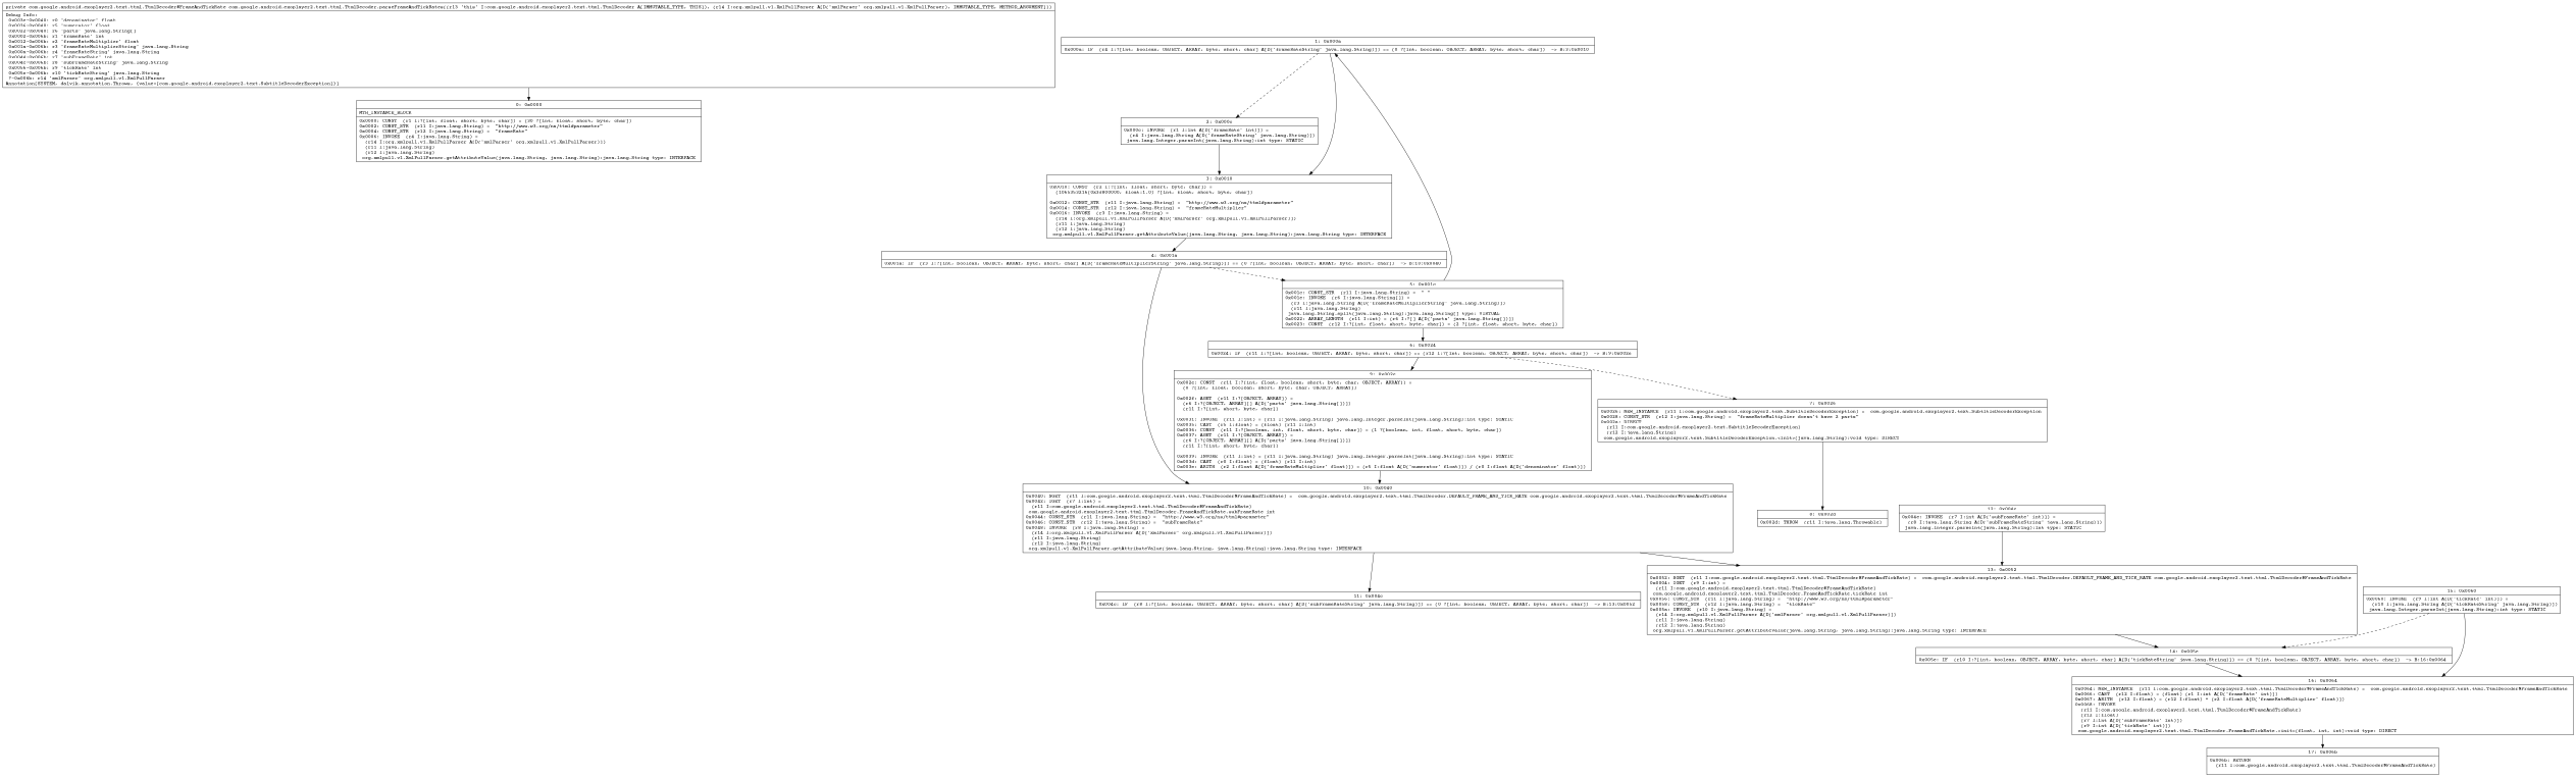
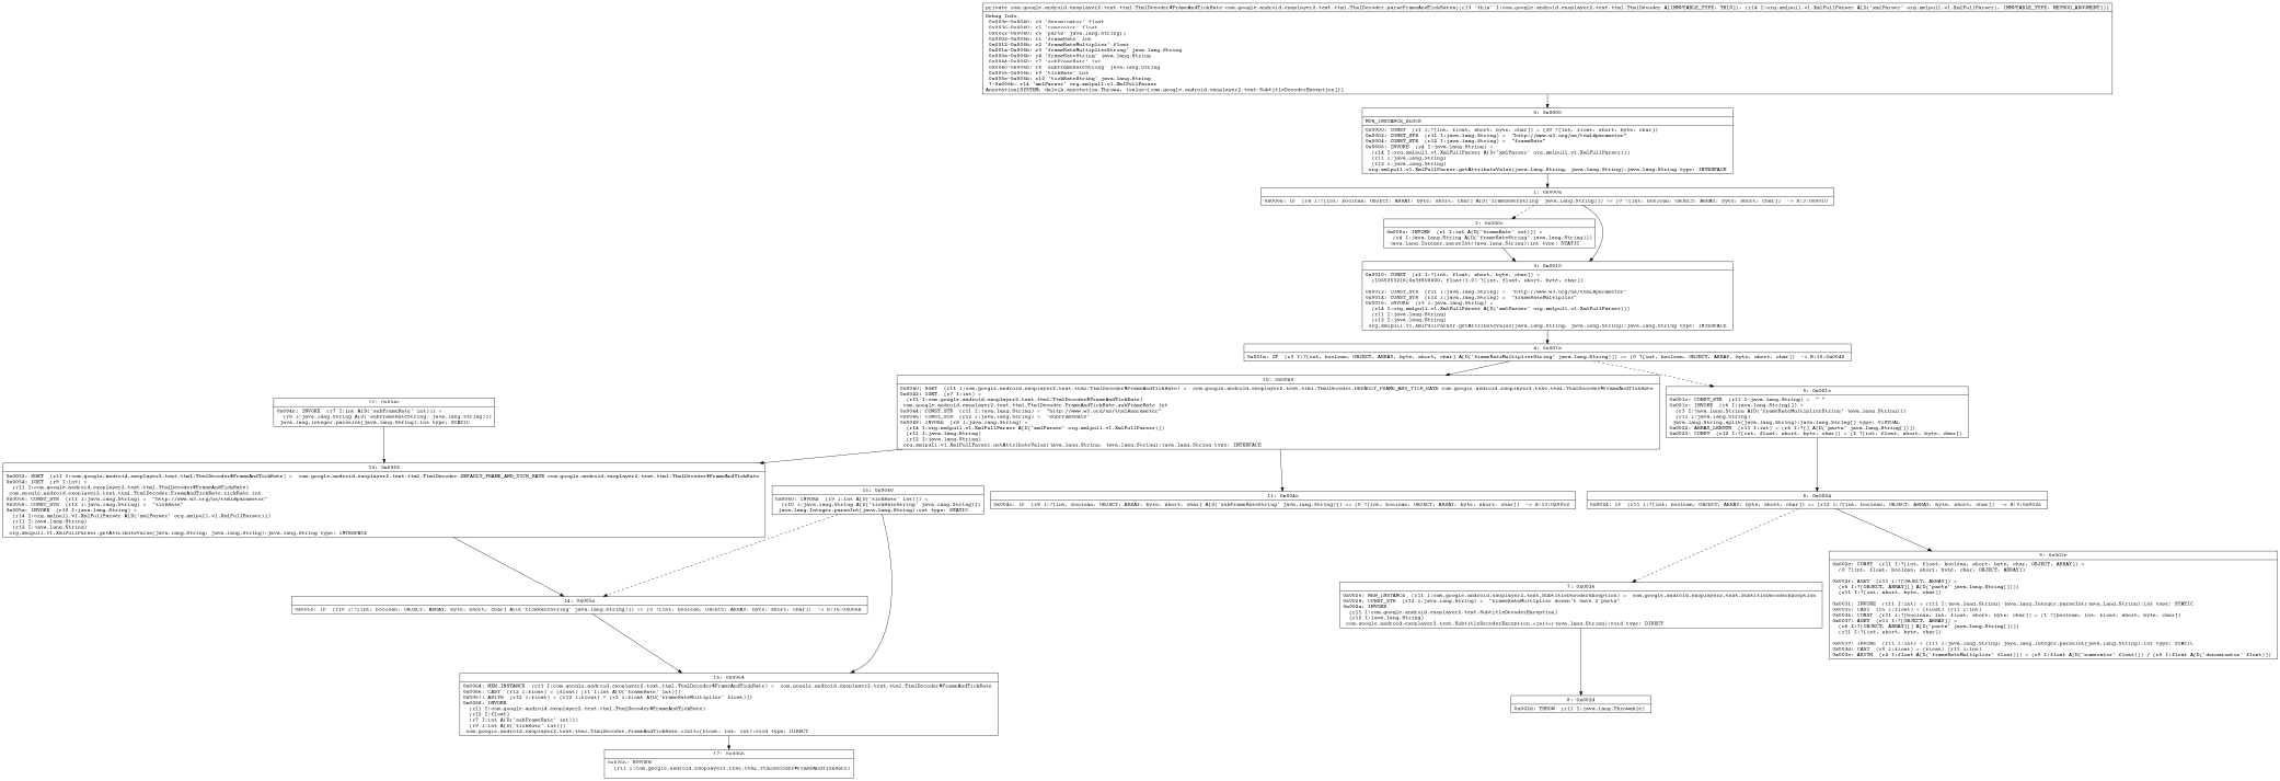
  digraph {
    fontname="Courier Prime"
    node [fontname="Courier Prime" shape=record]
    edge [fontname="Courier Prime"]
    n1 [label="{0\:\ 0x0000|MTH_INSTANCE_BLOCK\l|0x0000: CONST  (r1 I:?[int, float, short, byte, char]) = (30 ?[int, float, short, byte, char]) \l0x0002: CONST_STR  (r11 I:java.lang.String) =  \"http:\/\/www.w3.org\/ns\/ttml#parameter\" \l0x0004: CONST_STR  (r12 I:java.lang.String) =  \"frameRate\" \l0x0006: INVOKE  (r4 I:java.lang.String) = \l  (r14 I:org.xmlpull.v1.XmlPullParser A[D('xmlParser' org.xmlpull.v1.XmlPullParser)])\l  (r11 I:java.lang.String)\l  (r12 I:java.lang.String)\l org.xmlpull.v1.XmlPullParser.getAttributeValue(java.lang.String, java.lang.String):java.lang.String type: INTERFACE \l}"]
    n2 [label="{1\:\ 0x000a|0x000a: IF  (r4 I:?[int, boolean, OBJECT, ARRAY, byte, short, char] A[D('frameRateString' java.lang.String)]) == (0 ?[int, boolean, OBJECT, ARRAY, byte, short, char])  \-\> B:3:0x0010 \l}"]
    n3 [label="{2\:\ 0x000c|0x000c: INVOKE  (r1 I:int A[D('frameRate' int)]) = \l  (r4 I:java.lang.String A[D('frameRateString' java.lang.String)])\l java.lang.Integer.parseInt(java.lang.String):int type: STATIC \l}"]
    n4 [label="{3\:\ 0x0010|0x0010: CONST  (r2 I:?[int, float, short, byte, char]) = \l  (1065353216(0x3f800000, float:1.0) ?[int, float, short, byte, char])\l \l0x0012: CONST_STR  (r11 I:java.lang.String) =  \"http:\/\/www.w3.org\/ns\/ttml#parameter\" \l0x0014: CONST_STR  (r12 I:java.lang.String) =  \"frameRateMultiplier\" \l0x0016: INVOKE  (r3 I:java.lang.String) = \l  (r14 I:org.xmlpull.v1.XmlPullParser A[D('xmlParser' org.xmlpull.v1.XmlPullParser)])\l  (r11 I:java.lang.String)\l  (r12 I:java.lang.String)\l org.xmlpull.v1.XmlPullParser.getAttributeValue(java.lang.String, java.lang.String):java.lang.String type: INTERFACE \l}"]
    n5 [label="{4\:\ 0x001a|0x001a: IF  (r3 I:?[int, boolean, OBJECT, ARRAY, byte, short, char] A[D('frameRateMultiplierString' java.lang.String)]) == (0 ?[int, boolean, OBJECT, ARRAY, byte, short, char])  \-\> B:10:0x0040 \l}"]
    n6 [label="{5\:\ 0x001c|0x001c: CONST_STR  (r11 I:java.lang.String) =  \" \" \l0x001e: INVOKE  (r6 I:java.lang.String[]) = \l  (r3 I:java.lang.String A[D('frameRateMultiplierString' java.lang.String)])\l  (r11 I:java.lang.String)\l java.lang.String.split(java.lang.String):java.lang.String[] type: VIRTUAL \l0x0022: ARRAY_LENGTH  (r11 I:int) = (r6 I:?[] A[D('parts' java.lang.String[])]) \l0x0023: CONST  (r12 I:?[int, float, short, byte, char]) = (2 ?[int, float, short, byte, char]) \l}"]
    n7 [label="{10\:\ 0x0040|0x0040: SGET  (r11 I:com.google.android.exoplayer2.text.ttml.TtmlDecoder$FrameAndTickRate) =  com.google.android.exoplayer2.text.ttml.TtmlDecoder.DEFAULT_FRAME_AND_TICK_RATE com.google.android.exoplayer2.text.ttml.TtmlDecoder$FrameAndTickRate \l0x0042: IGET  (r7 I:int) = \l  (r11 I:com.google.android.exoplayer2.text.ttml.TtmlDecoder$FrameAndTickRate)\l com.google.android.exoplayer2.text.ttml.TtmlDecoder.FrameAndTickRate.subFrameRate int \l0x0044: CONST_STR  (r11 I:java.lang.String) =  \"http:\/\/www.w3.org\/ns\/ttml#parameter\" \l0x0046: CONST_STR  (r12 I:java.lang.String) =  \"subFrameRate\" \l0x0048: INVOKE  (r8 I:java.lang.String) = \l  (r14 I:org.xmlpull.v1.XmlPullParser A[D('xmlParser' org.xmlpull.v1.XmlPullParser)])\l  (r11 I:java.lang.String)\l  (r12 I:java.lang.String)\l org.xmlpull.v1.XmlPullParser.getAttributeValue(java.lang.String, java.lang.String):java.lang.String type: INTERFACE \l}"]
    n8 [label="{6\:\ 0x0024|0x0024: IF  (r11 I:?[int, boolean, OBJECT, ARRAY, byte, short, char]) == (r12 I:?[int, boolean, OBJECT, ARRAY, byte, short, char])  \-\> B:9:0x002e \l}"]
    n9 [label="{11\:\ 0x004c|0x004c: IF  (r8 I:?[int, boolean, OBJECT, ARRAY, byte, short, char] A[D('subFrameRateString' java.lang.String)]) == (0 ?[int, boolean, OBJECT, ARRAY, byte, short, char])  \-\> B:13:0x0052 \l}"]
-   n10 [label="{13\:\ 0x0052|0x0052: SGET  (r11 I:com.google.android.exoplayer2.text.ttml.TtmlDecoder$FrameAndTickRate) =  com.google.android.exoplayer2.text.ttml.TtmlDecoder.DEFAULT_FRAME_AND_TICK_RATE com.google.android.exoplayer2.text.ttml.TtmlDecoder$FrameAndTickRate \l0x0004: IGET  (r9 I:int) = \l  (r11 I:com.google.android.exoplayer2.text.ttml.TtmlDecoder$FrameAndTickRate)\l com.google.android.exoplayer2.text.ttml.TtmlDecoder.FrameAndTickRate.tickRate int \l0x0056: CONST_STR  (r11 I:java.lang.String) =  \"http:\/\/www.w3.org\/ns\/ttml#parameter\" \l0x0058: CONST_STR  (r12 I:java.lang.String) =  \"tickRate\" \l0x005a: INVOKE  (r10 I:java.lang.String) = \l  (r14 I:org.xmlpull.v1.XmlPullParser A[D('xmlParser' org.xmlpull.v1.XmlPullParser)])\l  (r11 I:java.lang.String)\l  (r12 I:java.lang.String)\l org.xmlpull.v1.XmlPullParser.getAttributeValue(java.lang.String, java.lang.String):java.lang.String type: INTERFACE \l}"]
-   n11 [label="{7\:\ 0x0026|0x0026: NEW_INSTANCE  (r11 I:com.google.android.exoplayer2.text.SubtitleDecoderException) =  com.google.android.exoplayer2.text.SubtitleDecoderException \l0x0028: CONST_STR  (r12 I:java.lang.String) =  \"frameRateMultiplier doesn't have 2 parts\" \l0x002a: DIRECT  \l  (r11 I:com.google.android.exoplayer2.text.SubtitleDecoderException)\l  (r12 I:java.lang.String)\l com.google.android.exoplayer2.text.SubtitleDecoderException.\<init\>(java.lang.String):void type: DIRECT \l}"]
+   n10 [label="{13\:\ 0x0052|0x0052: SGET  (r11 I:com.google.android.exoplayer2.text.ttml.TtmlDecoder$FrameAndTickRate) =  com.google.android.exoplayer2.text.ttml.TtmlDecoder.DEFAULT_FRAME_AND_TICK_RATE com.google.android.exoplayer2.text.ttml.TtmlDecoder$FrameAndTickRate \l0x0054: IGET  (r9 I:int) = \l  (r11 I:com.google.android.exoplayer2.text.ttml.TtmlDecoder$FrameAndTickRate)\l com.google.android.exoplayer2.text.ttml.TtmlDecoder.FrameAndTickRate.tickRate int \l0x0056: CONST_STR  (r11 I:java.lang.String) =  \"http:\/\/www.w3.org\/ns\/ttml#parameter\" \l0x0058: CONST_STR  (r12 I:java.lang.String) =  \"tickRate\" \l0x005a: INVOKE  (r10 I:java.lang.String) = \l  (r14 I:org.xmlpull.v1.XmlPullParser A[D('xmlParser' org.xmlpull.v1.XmlPullParser)])\l  (r11 I:java.lang.String)\l  (r12 I:java.lang.String)\l org.xmlpull.v1.XmlPullParser.getAttributeValue(java.lang.String, java.lang.String):java.lang.String type: INTERFACE \l}"]
+   n11 [label="{7\:\ 0x0026|0x0026: NEW_INSTANCE  (r11 I:com.google.android.exoplayer2.text.SubtitleDecoderException) =  com.google.android.exoplayer2.text.SubtitleDecoderException \l0x0028: CONST_STR  (r12 I:java.lang.String) =  \"frameRateMultiplier doesn't have 2 parts\" \l0x002a: INVOKE  \l  (r11 I:com.google.android.exoplayer2.text.SubtitleDecoderException)\l  (r12 I:java.lang.String)\l com.google.android.exoplayer2.text.SubtitleDecoderException.\<init\>(java.lang.String):void type: DIRECT \l}"]
    n12 [label="{9\:\ 0x002e|0x002e: CONST  (r11 I:?[int, float, boolean, short, byte, char, OBJECT, ARRAY]) = \l  (0 ?[int, float, boolean, short, byte, char, OBJECT, ARRAY])\l \l0x002f: AGET  (r11 I:?[OBJECT, ARRAY]) = \l  (r6 I:?[OBJECT, ARRAY][] A[D('parts' java.lang.String[])])\l  (r11 I:?[int, short, byte, char])\l \l0x0031: INVOKE  (r11 I:int) = (r11 I:java.lang.String) java.lang.Integer.parseInt(java.lang.String):int type: STATIC \l0x0035: CAST  (r5 I:float) = (float) (r11 I:int) \l0x0036: CONST  (r11 I:?[boolean, int, float, short, byte, char]) = (1 ?[boolean, int, float, short, byte, char]) \l0x0037: AGET  (r11 I:?[OBJECT, ARRAY]) = \l  (r6 I:?[OBJECT, ARRAY][] A[D('parts' java.lang.String[])])\l  (r11 I:?[int, short, byte, char])\l \l0x0039: INVOKE  (r11 I:int) = (r11 I:java.lang.String) java.lang.Integer.parseInt(java.lang.String):int type: STATIC \l0x003d: CAST  (r0 I:float) = (float) (r11 I:int) \l0x003e: ARITH  (r2 I:float A[D('frameRateMultiplier' float)]) = (r5 I:float A[D('numerator' float)]) \/ (r0 I:float A[D('denominator' float)]) \l}"]
    n13 [label="{8\:\ 0x002d|0x002d: THROW  (r11 I:java.lang.Throwable) \l}"]
    n14 [label="{12\:\ 0x004e|0x004e: INVOKE  (r7 I:int A[D('subFrameRate' int)]) = \l  (r8 I:java.lang.String A[D('subFrameRateString' java.lang.String)])\l java.lang.Integer.parseInt(java.lang.String):int type: STATIC \l}"]
    n15 [label="{14\:\ 0x005e|0x005e: IF  (r10 I:?[int, boolean, OBJECT, ARRAY, byte, short, char] A[D('tickRateString' java.lang.String)]) == (0 ?[int, boolean, OBJECT, ARRAY, byte, short, char])  \-\> B:16:0x0064 \l}"]
    n16 [label="{16\:\ 0x0064|0x0064: NEW_INSTANCE  (r11 I:com.google.android.exoplayer2.text.ttml.TtmlDecoder$FrameAndTickRate) =  com.google.android.exoplayer2.text.ttml.TtmlDecoder$FrameAndTickRate \l0x0066: CAST  (r12 I:float) = (float) (r1 I:int A[D('frameRate' int)]) \l0x0067: ARITH  (r12 I:float) = (r12 I:float) * (r2 I:float A[D('frameRateMultiplier' float)]) \l0x0068: INVOKE  \l  (r11 I:com.google.android.exoplayer2.text.ttml.TtmlDecoder$FrameAndTickRate)\l  (r12 I:float)\l  (r7 I:int A[D('subFrameRate' int)])\l  (r9 I:int A[D('tickRate' int)])\l com.google.android.exoplayer2.text.ttml.TtmlDecoder.FrameAndTickRate.\<init\>(float, int, int):void type: DIRECT \l}"]
    n17 [label="{15\:\ 0x0060|0x0060: INVOKE  (r9 I:int A[D('tickRate' int)]) = \l  (r10 I:java.lang.String A[D('tickRateString' java.lang.String)])\l java.lang.Integer.parseInt(java.lang.String):int type: STATIC \l}"]
-   n18 [label="{17\:\ 0x006b|0x006b: RETURN  \l  (r11 I:com.google.android.exoplayer2.text.ttml.TtmlDecoder$FrameAndTickRate)\l \l}"]
+   n18 [label="{17\:\ 0x006b|0x076b: RETURN  \l  (r11 I:com.google.android.exoplayer2.text.ttml.TtmlDecoder$FrameAndTickRate)\l \l}"]
    n19 [label="{private com.google.android.exoplayer2.text.ttml.TtmlDecoder$FrameAndTickRate com.google.android.exoplayer2.text.ttml.TtmlDecoder.parseFrameAndTickRates((r13 'this' I:com.google.android.exoplayer2.text.ttml.TtmlDecoder A[IMMUTABLE_TYPE, THIS]), (r14 I:org.xmlpull.v1.XmlPullParser A[D('xmlParser' org.xmlpull.v1.XmlPullParser), IMMUTABLE_TYPE, METHOD_ARGUMENT]))  | Debug Info:\l  0x003e\-0x0040: r0 'denominator' float\l  0x0036\-0x0040: r5 'numerator' float\l  0x0022\-0x0040: r6 'parts' java.lang.String[]\l  0x0002\-0x006b: r1 'frameRate' int\l  0x0012\-0x006b: r2 'frameRateMultiplier' float\l  0x001a\-0x006b: r3 'frameRateMultiplierString' java.lang.String\l  0x000a\-0x006b: r4 'frameRateString' java.lang.String\l  0x0044\-0x006b: r7 'subFrameRate' int\l  0x004c\-0x006b: r8 'subFrameRateString' java.lang.String\l  0x0056\-0x006b: r9 'tickRate' int\l  0x005e\-0x006b: r10 'tickRateString' java.lang.String\l  ?\-0x006b: r14 'xmlParser' org.xmlpull.v1.XmlPullParser\lAnnotation[SYSTEM, dalvik.annotation.Throws, \{value=[com.google.android.exoplayer2.text.SubtitleDecoderException]\}]\l}"]
-   n6 -> n2
+   n1 -> n2
    n2 -> n3 [style=dashed]
    n2 -> n4
    n3 -> n4
    n4 -> n5
    n5 -> n6 [style=dashed]
    n5 -> n7
    n6 -> n8
    n7 -> n9
    n7 -> n10
    n8 -> n11 [style=dashed]
    n8 -> n12
    n10 -> n15
    n11 -> n13
-   n12 -> n7
    n14 -> n10
    n15 -> n16
    n16 -> n18
    n17 -> n15 [style=dashed]
    n17 -> n16
    n19 -> n1
  }
